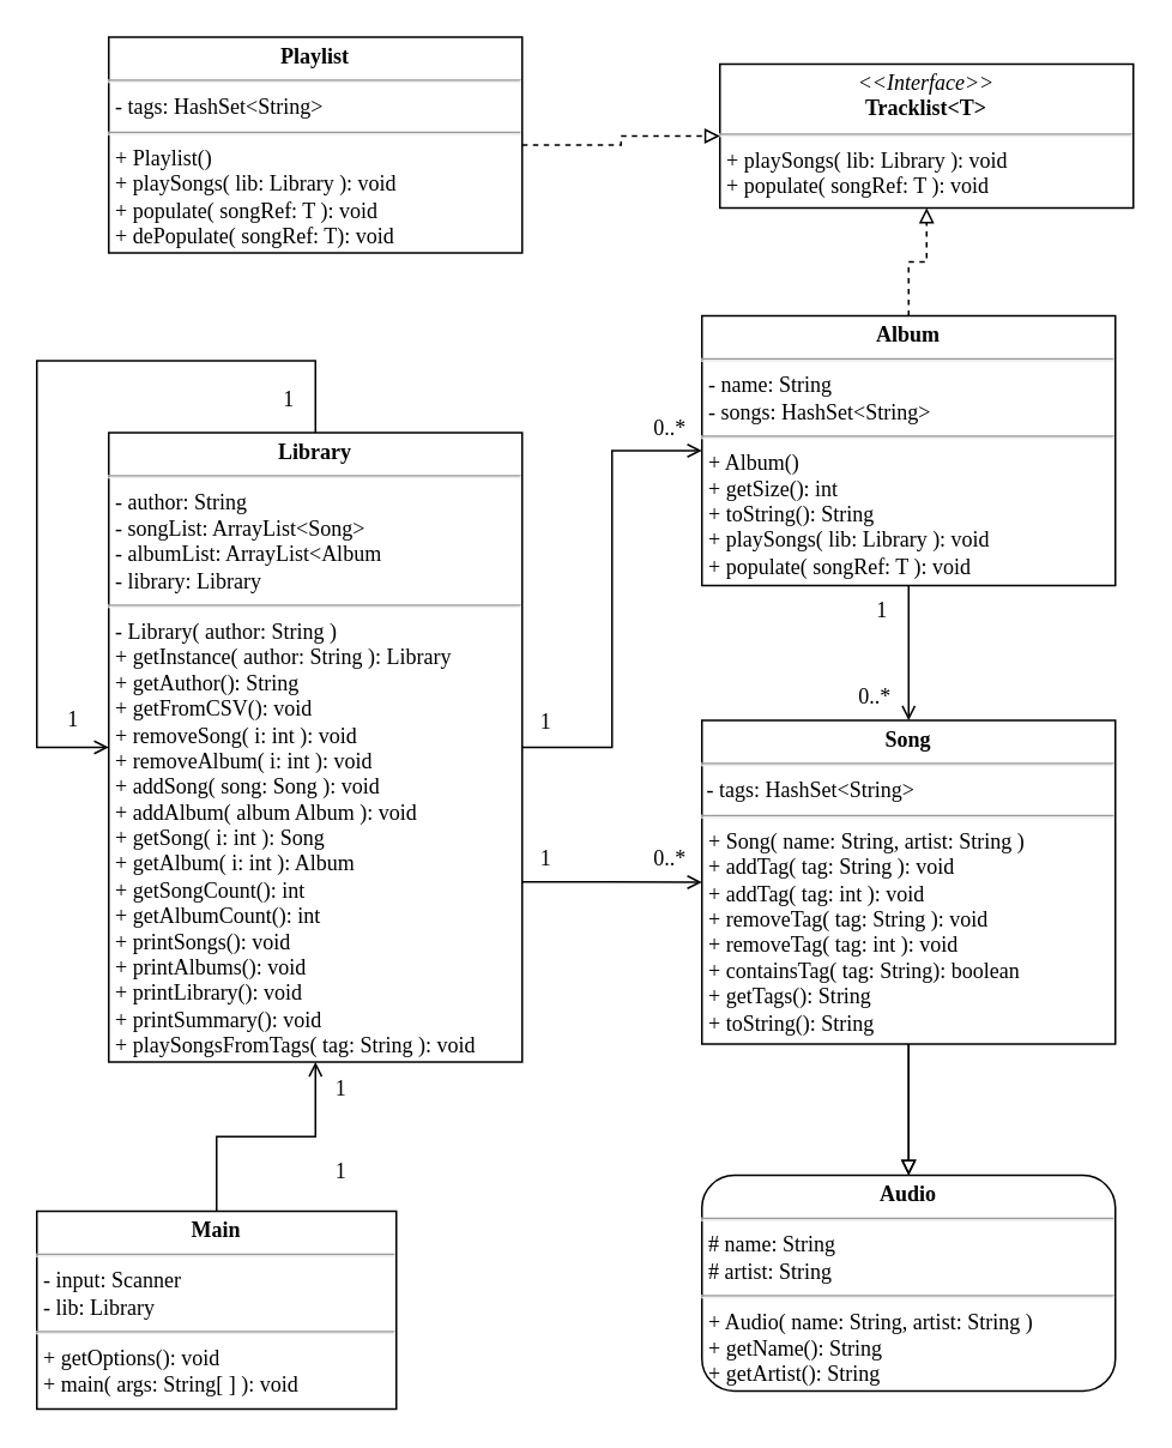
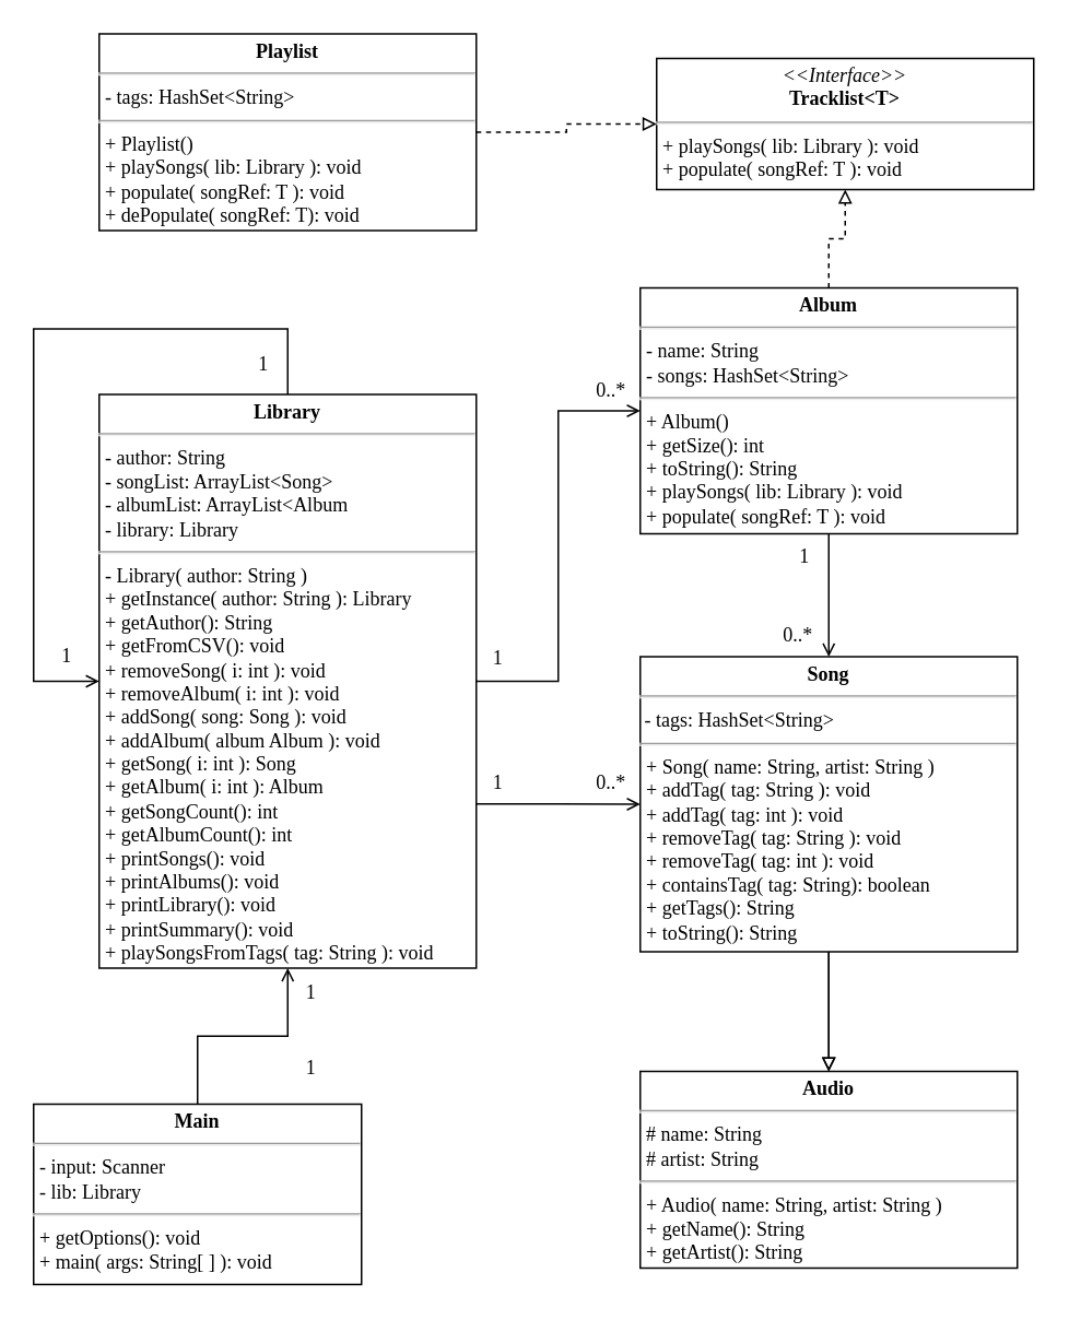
  <mxCell id="0" />
  <mxCell id="1" parent="0" />
  <mxCell id="2" style="edgeStyle=orthogonalEdgeStyle;rounded=0;orthogonalLoop=1;jettySize=auto;html=1;exitX=1;exitY=0.714;exitDx=0;exitDy=0;entryX=0;entryY=0.5;entryDx=0;entryDy=0;endArrow=open;endFill=0;exitPerimeter=0;fontSize=12;fontFamily=Tahoma;" edge="1" parent="1" source="4" target="7"><mxGeometry relative="1" as="geometry" /></mxCell>
  <mxCell id="3" style="edgeStyle=orthogonalEdgeStyle;rounded=0;orthogonalLoop=1;jettySize=auto;html=1;exitX=1;exitY=0.5;exitDx=0;exitDy=0;entryX=0;entryY=0.5;entryDx=0;entryDy=0;endArrow=open;endFill=0;fontSize=12;fontFamily=Tahoma;" edge="1" parent="1" source="4" target="10"><mxGeometry relative="1" as="geometry" /></mxCell>
  <mxCell id="4" value="&lt;p style=&quot;margin: 4px 0px 0px; text-align: center; font-size: 12px;&quot;&gt;&lt;b style=&quot;font-size: 12px;&quot;&gt;Library&lt;/b&gt;&lt;/p&gt;&lt;hr style=&quot;font-size: 12px;&quot;&gt;&lt;p style=&quot;margin: 0px 0px 0px 4px; font-size: 12px;&quot;&gt;- author: String&lt;br style=&quot;font-size: 12px;&quot;&gt;&lt;/p&gt;&lt;p style=&quot;margin: 0px 0px 0px 4px; font-size: 12px;&quot;&gt;- songList: ArrayList&amp;lt;Song&amp;gt;&lt;/p&gt;&lt;p style=&quot;margin: 0px 0px 0px 4px; font-size: 12px;&quot;&gt;- albumList: ArrayList&amp;lt;Album&lt;/p&gt;&lt;p style=&quot;margin: 0px 0px 0px 4px; font-size: 12px;&quot;&gt;- library: Library&lt;/p&gt;&lt;hr style=&quot;font-size: 12px;&quot;&gt;&lt;p style=&quot;margin: 0px 0px 0px 4px; font-size: 12px;&quot;&gt;- Library( author: String )&lt;/p&gt;&lt;p style=&quot;margin: 0px 0px 0px 4px; font-size: 12px;&quot;&gt;+ getInstance( author: String ): Library&lt;/p&gt;&lt;p style=&quot;margin: 0px 0px 0px 4px; font-size: 12px;&quot;&gt;+ getAuthor(): String&lt;/p&gt;&lt;p style=&quot;margin: 0px 0px 0px 4px; font-size: 12px;&quot;&gt;+ getFromCSV(): void&lt;/p&gt;&lt;p style=&quot;margin: 0px 0px 0px 4px; font-size: 12px;&quot;&gt;+ removeSong( i: int ): void&lt;/p&gt;&lt;p style=&quot;margin: 0px 0px 0px 4px; font-size: 12px;&quot;&gt;+ removeAlbum( i: int ): void&lt;/p&gt;&lt;p style=&quot;margin: 0px 0px 0px 4px; font-size: 12px;&quot;&gt;+ addSong( song: Song ): void&lt;/p&gt;&lt;p style=&quot;margin: 0px 0px 0px 4px; font-size: 12px;&quot;&gt;+ addAlbum( album Album ): void&lt;/p&gt;&lt;p style=&quot;margin: 0px 0px 0px 4px; font-size: 12px;&quot;&gt;+ getSong( i: int ): Song&lt;/p&gt;&lt;p style=&quot;margin: 0px 0px 0px 4px; font-size: 12px;&quot;&gt;+ getAlbum( i: int ): Album&lt;/p&gt;&lt;p style=&quot;margin: 0px 0px 0px 4px; font-size: 12px;&quot;&gt;+ getSongCount(): int&lt;/p&gt;&lt;p style=&quot;margin: 0px 0px 0px 4px; font-size: 12px;&quot;&gt;+ getAlbumCount(): int&lt;/p&gt;&lt;p style=&quot;margin: 0px 0px 0px 4px; font-size: 12px;&quot;&gt;+ printSongs(): void&lt;/p&gt;&lt;p style=&quot;margin: 0px 0px 0px 4px; font-size: 12px;&quot;&gt;+ printAlbums(): void&lt;/p&gt;&lt;p style=&quot;margin: 0px 0px 0px 4px; font-size: 12px;&quot;&gt;+ printLibrary(): void&lt;/p&gt;&lt;p style=&quot;margin: 0px 0px 0px 4px; font-size: 12px;&quot;&gt;+ printSummary(): void&lt;/p&gt;&lt;p style=&quot;margin: 0px 0px 0px 4px; font-size: 12px;&quot;&gt;+ playSongsFromTags( tag: String ): void&lt;/p&gt;" style="verticalAlign=top;align=left;overflow=fill;fontSize=12;fontFamily=Tahoma;html=1;rounded=0;shadow=0;comic=0;labelBackgroundColor=none;strokeWidth=1" vertex="1" parent="1"><mxGeometry x="60" y="240" width="230" height="350" as="geometry" /></mxCell>
  <mxCell id="5" style="edgeStyle=orthogonalEdgeStyle;rounded=0;orthogonalLoop=1;jettySize=auto;html=1;exitX=0.5;exitY=1;exitDx=0;exitDy=0;entryX=0.5;entryY=0;entryDx=0;entryDy=0;endArrow=block;endFill=0;fontSize=12;fontFamily=Tahoma;" edge="1" parent="1" source="7" target="11"><mxGeometry relative="1" as="geometry" /></mxCell>
  <mxCell id="6" value="" style="edgeStyle=orthogonalEdgeStyle;rounded=0;orthogonalLoop=1;jettySize=auto;html=1;endArrow=block;endFill=0;fontSize=12;fontFamily=Tahoma;" edge="1" parent="1" source="7" target="11"><mxGeometry relative="1" as="geometry" /></mxCell>
  <mxCell id="7" value="&lt;p style=&quot;margin: 4px 0px 0px; text-align: center; font-size: 12px;&quot;&gt;&lt;b style=&quot;font-size: 12px;&quot;&gt;Song&lt;/b&gt;&lt;/p&gt;&lt;hr style=&quot;font-size: 12px;&quot;&gt;&amp;nbsp;- tags: HashSet&amp;lt;String&amp;gt;&lt;br style=&quot;font-size: 12px;&quot;&gt;&lt;hr style=&quot;font-size: 12px;&quot;&gt;&lt;p style=&quot;margin: 0px 0px 0px 4px; font-size: 12px;&quot;&gt;+ Song( name: String, artist: String )&lt;br style=&quot;font-size: 12px;&quot;&gt;&lt;/p&gt;&lt;p style=&quot;margin: 0px 0px 0px 4px; font-size: 12px;&quot;&gt;+ addTag( tag: String ): void&lt;/p&gt;&lt;p style=&quot;margin: 0px 0px 0px 4px; font-size: 12px;&quot;&gt;+ addTag( tag: int ): void&lt;/p&gt;&lt;p style=&quot;margin: 0px 0px 0px 4px; font-size: 12px;&quot;&gt;+ removeTag( tag: String ): void&lt;/p&gt;&lt;p style=&quot;margin: 0px 0px 0px 4px; font-size: 12px;&quot;&gt;+ removeTag( tag: int ): void&lt;/p&gt;&lt;p style=&quot;margin: 0px 0px 0px 4px; font-size: 12px;&quot;&gt;+ containsTag( tag: String): boolean&lt;/p&gt;&lt;p style=&quot;margin: 0px 0px 0px 4px; font-size: 12px;&quot;&gt;+ getTags(): String&lt;/p&gt;&lt;p style=&quot;margin: 0px 0px 0px 4px; font-size: 12px;&quot;&gt;+ toString(): String&lt;/p&gt;" style="verticalAlign=top;align=left;overflow=fill;fontSize=12;fontFamily=Tahoma;html=1;rounded=0;shadow=0;comic=0;labelBackgroundColor=none;strokeWidth=1" vertex="1" parent="1"><mxGeometry x="390" y="400" width="230" height="180" as="geometry" /></mxCell>
  <mxCell id="8" style="edgeStyle=orthogonalEdgeStyle;rounded=0;orthogonalLoop=1;jettySize=auto;html=1;exitX=0.5;exitY=0;exitDx=0;exitDy=0;entryX=0.5;entryY=1;entryDx=0;entryDy=0;dashed=1;endArrow=block;endFill=0;fontSize=12;fontFamily=Tahoma;" edge="1" parent="1" source="10" target="12"><mxGeometry relative="1" as="geometry" /></mxCell>
  <mxCell id="9" style="edgeStyle=orthogonalEdgeStyle;rounded=0;orthogonalLoop=1;jettySize=auto;html=1;exitX=0.5;exitY=1;exitDx=0;exitDy=0;entryX=0.5;entryY=0;entryDx=0;entryDy=0;endArrow=open;endFill=0;fontSize=12;fontFamily=Tahoma;" edge="1" parent="1" source="10" target="7"><mxGeometry relative="1" as="geometry" /></mxCell>
  <mxCell id="10" value="&lt;p style=&quot;margin: 4px 0px 0px; text-align: center; font-size: 12px;&quot;&gt;&lt;b style=&quot;font-size: 12px;&quot;&gt;Album&lt;/b&gt;&lt;/p&gt;&lt;hr style=&quot;font-size: 12px;&quot;&gt;&lt;p style=&quot;margin: 0px 0px 0px 4px; font-size: 12px;&quot;&gt;- name: String&lt;/p&gt;&lt;p style=&quot;margin: 0px 0px 0px 4px; font-size: 12px;&quot;&gt;- songs: HashSet&amp;lt;String&amp;gt;&lt;/p&gt;&lt;hr style=&quot;font-size: 12px;&quot;&gt;&lt;p style=&quot;margin: 0px 0px 0px 4px; font-size: 12px;&quot;&gt;+ Album()&lt;/p&gt;&lt;p style=&quot;margin: 0px 0px 0px 4px; font-size: 12px;&quot;&gt;+ getSize(): int&lt;/p&gt;&lt;p style=&quot;margin: 0px 0px 0px 4px; font-size: 12px;&quot;&gt;+ toString(): String&lt;/p&gt;&lt;p style=&quot;margin: 0px 0px 0px 4px; font-size: 12px;&quot;&gt;+ playSongs( lib: Library ): void&lt;/p&gt;&lt;p style=&quot;margin: 0px 0px 0px 4px; font-size: 12px;&quot;&gt;+ populate( songRef: T ): void&lt;/p&gt;" style="verticalAlign=top;align=left;overflow=fill;fontSize=12;fontFamily=Tahoma;html=1;rounded=0;shadow=0;comic=0;labelBackgroundColor=none;strokeWidth=1" vertex="1" parent="1"><mxGeometry x="390" y="175" width="230" height="150" as="geometry" /></mxCell>
- <mxCell id="11" value="&lt;p style=&quot;margin: 4px 0px 0px; text-align: center; font-size: 12px;&quot;&gt;&lt;b style=&quot;font-size: 12px;&quot;&gt;Audio&lt;/b&gt;&lt;/p&gt;&lt;hr style=&quot;font-size: 12px;&quot;&gt;&lt;p style=&quot;margin: 0px 0px 0px 4px; font-size: 12px;&quot;&gt;# name: String&lt;br style=&quot;font-size: 12px;&quot;&gt;# artist: String&lt;/p&gt;&lt;hr style=&quot;font-size: 12px;&quot;&gt;&lt;p style=&quot;margin: 0px 0px 0px 4px; font-size: 12px;&quot;&gt;+ Audio( name: String, artist: String )&lt;br style=&quot;font-size: 12px;&quot;&gt;&lt;/p&gt;&lt;p style=&quot;margin: 0px 0px 0px 4px; font-size: 12px;&quot;&gt;+ getName(): String&lt;/p&gt;&lt;p style=&quot;margin: 0px 0px 0px 4px; font-size: 12px;&quot;&gt;+ getArtist(): String&lt;/p&gt;" style="verticalAlign=top;align=left;overflow=fill;fontSize=12;fontFamily=Tahoma;html=1;shadow=0;comic=0;labelBackgroundColor=none;strokeWidth=1;rounded=1;" vertex="1" parent="1"><mxGeometry x="390" y="653" width="230" height="120" as="geometry" /></mxCell>
+ <mxCell id="11" value="&lt;p style=&quot;margin: 4px 0px 0px; text-align: center; font-size: 12px;&quot;&gt;&lt;b style=&quot;font-size: 12px;&quot;&gt;Audio&lt;/b&gt;&lt;/p&gt;&lt;hr style=&quot;font-size: 12px;&quot;&gt;&lt;p style=&quot;margin: 0px 0px 0px 4px; font-size: 12px;&quot;&gt;# name: String&lt;br style=&quot;font-size: 12px;&quot;&gt;# artist: String&lt;/p&gt;&lt;hr style=&quot;font-size: 12px;&quot;&gt;&lt;p style=&quot;margin: 0px 0px 0px 4px; font-size: 12px;&quot;&gt;+ Audio( name: String, artist: String )&lt;br style=&quot;font-size: 12px;&quot;&gt;&lt;/p&gt;&lt;p style=&quot;margin: 0px 0px 0px 4px; font-size: 12px;&quot;&gt;+ getName(): String&lt;/p&gt;&lt;p style=&quot;margin: 0px 0px 0px 4px; font-size: 12px;&quot;&gt;+ getArtist(): String&lt;/p&gt;" style="verticalAlign=top;align=left;overflow=fill;fontSize=12;fontFamily=Tahoma;html=1;rounded=0;shadow=0;comic=0;labelBackgroundColor=none;strokeWidth=1" vertex="1" parent="1"><mxGeometry x="390" y="653" width="230" height="120" as="geometry" /></mxCell>
  <mxCell id="12" value="&lt;p style=&quot;margin: 4px 0px 0px; text-align: center; font-size: 12px;&quot;&gt;&lt;i style=&quot;font-size: 12px;&quot;&gt;&amp;lt;&amp;lt;Interface&amp;gt;&amp;gt;&lt;/i&gt;&lt;br style=&quot;font-size: 12px;&quot;&gt;&lt;b style=&quot;font-size: 12px;&quot;&gt;Tracklist&amp;lt;T&amp;gt;&lt;/b&gt;&lt;/p&gt;&lt;hr style=&quot;font-size: 12px;&quot;&gt;&lt;p style=&quot;margin: 0px 0px 0px 4px; font-size: 12px;&quot;&gt;&lt;/p&gt;&lt;p style=&quot;margin: 0px 0px 0px 4px; font-size: 12px;&quot;&gt;+ playSongs( lib: Library ): void&lt;br style=&quot;font-size: 12px;&quot;&gt;+ populate( songRef: T ): void&lt;/p&gt;" style="verticalAlign=top;align=left;overflow=fill;fontSize=12;fontFamily=Tahoma;html=1;rounded=0;shadow=0;comic=0;labelBackgroundColor=none;strokeWidth=1" vertex="1" parent="1"><mxGeometry x="400" y="35" width="230" height="80" as="geometry" /></mxCell>
  <mxCell id="13" style="edgeStyle=orthogonalEdgeStyle;rounded=0;orthogonalLoop=1;jettySize=auto;html=1;exitX=0.5;exitY=0;exitDx=0;exitDy=0;entryX=0.5;entryY=1;entryDx=0;entryDy=0;endArrow=open;endFill=0;fontSize=12;fontFamily=Tahoma;" edge="1" parent="1" source="14" target="4"><mxGeometry relative="1" as="geometry" /></mxCell>
  <mxCell id="14" value="&lt;p style=&quot;margin: 4px 0px 0px; text-align: center; font-size: 12px;&quot;&gt;&lt;b style=&quot;font-size: 12px;&quot;&gt;Main&lt;/b&gt;&lt;/p&gt;&lt;hr style=&quot;font-size: 12px;&quot;&gt;&lt;p style=&quot;margin: 0px 0px 0px 4px; font-size: 12px;&quot;&gt;- input: Scanner&lt;br style=&quot;font-size: 12px;&quot;&gt;&lt;/p&gt;&lt;p style=&quot;margin: 0px 0px 0px 4px; font-size: 12px;&quot;&gt;- lib: Library&lt;/p&gt;&lt;hr style=&quot;font-size: 12px;&quot;&gt;&lt;p style=&quot;margin: 0px 0px 0px 4px; font-size: 12px;&quot;&gt;+ getOptions(): void&lt;br style=&quot;font-size: 12px;&quot;&gt;+ main( args: String[ ] ): void&lt;/p&gt;" style="verticalAlign=top;align=left;overflow=fill;fontSize=12;fontFamily=Tahoma;html=1;rounded=0;shadow=0;comic=0;labelBackgroundColor=none;strokeWidth=1" vertex="1" parent="1"><mxGeometry x="20" y="673" width="200" height="110" as="geometry" /></mxCell>
  <mxCell id="15" style="edgeStyle=orthogonalEdgeStyle;rounded=0;orthogonalLoop=1;jettySize=auto;html=1;exitX=1;exitY=0.5;exitDx=0;exitDy=0;entryX=0;entryY=0.5;entryDx=0;entryDy=0;dashed=1;endArrow=block;endFill=0;fontSize=12;fontFamily=Tahoma;" edge="1" parent="1" source="16" target="12"><mxGeometry relative="1" as="geometry" /></mxCell>
  <mxCell id="16" value="&lt;p style=&quot;margin: 4px 0px 0px; text-align: center; font-size: 12px;&quot;&gt;&lt;b style=&quot;font-size: 12px;&quot;&gt;Playlist&lt;/b&gt;&lt;/p&gt;&lt;hr style=&quot;font-size: 12px;&quot;&gt;&lt;p style=&quot;margin: 0px 0px 0px 4px; font-size: 12px;&quot;&gt;- tags: HashSet&amp;lt;String&amp;gt;&lt;br style=&quot;font-size: 12px;&quot;&gt;&lt;/p&gt;&lt;hr style=&quot;font-size: 12px;&quot;&gt;&lt;p style=&quot;margin: 0px 0px 0px 4px; font-size: 12px;&quot;&gt;+ Playlist()&lt;br style=&quot;font-size: 12px;&quot;&gt;+ playSongs( lib: Library ): void&lt;/p&gt;&lt;p style=&quot;margin: 0px 0px 0px 4px; font-size: 12px;&quot;&gt;+ populate( songRef: T ): void&lt;/p&gt;&lt;p style=&quot;margin: 0px 0px 0px 4px; font-size: 12px;&quot;&gt;+ dePopulate( songRef: T): void&lt;/p&gt;" style="verticalAlign=top;align=left;overflow=fill;fontSize=12;fontFamily=Tahoma;html=1;rounded=0;shadow=0;comic=0;labelBackgroundColor=none;strokeWidth=1" vertex="1" parent="1"><mxGeometry x="60" y="20" width="230" height="120" as="geometry" /></mxCell>
  <mxCell id="17" style="edgeStyle=orthogonalEdgeStyle;rounded=0;orthogonalLoop=1;jettySize=auto;html=1;exitX=0.5;exitY=0;exitDx=0;exitDy=0;entryX=0;entryY=0.5;entryDx=0;entryDy=0;endArrow=open;endFill=0;fontSize=12;fontFamily=Tahoma;" edge="1" parent="1" source="4" target="4"><mxGeometry relative="1" as="geometry"><Array as="points"><mxPoint x="175" y="200" /><mxPoint x="20" y="200" /><mxPoint x="20" y="415" /></Array></mxGeometry></mxCell>
  <mxCell id="18" value="1" style="text;html=1;resizable=0;autosize=1;align=center;verticalAlign=middle;points=[];fillColor=none;strokeColor=none;rounded=0;fontSize=12;fontFamily=Tahoma;" vertex="1" parent="1"><mxGeometry x="150" y="212" width="20" height="20" as="geometry" /></mxCell>
  <mxCell id="19" value="1" style="text;html=1;resizable=0;autosize=1;align=center;verticalAlign=middle;points=[];fillColor=none;strokeColor=none;rounded=0;fontSize=12;fontFamily=Tahoma;" vertex="1" parent="1"><mxGeometry x="30" y="390" width="20" height="20" as="geometry" /></mxCell>
  <mxCell id="20" value="1" style="text;html=1;resizable=0;autosize=1;align=center;verticalAlign=middle;points=[];fillColor=none;strokeColor=none;rounded=0;fontSize=12;fontFamily=Tahoma;" vertex="1" parent="1"><mxGeometry x="179" y="641" width="20" height="20" as="geometry" /></mxCell>
  <mxCell id="21" value="1" style="text;html=1;resizable=0;autosize=1;align=center;verticalAlign=middle;points=[];fillColor=none;strokeColor=none;rounded=0;fontSize=12;fontFamily=Tahoma;" vertex="1" parent="1"><mxGeometry x="179" y="595" width="20" height="20" as="geometry" /></mxCell>
  <mxCell id="22" value="0..*" style="text;html=1;resizable=0;autosize=1;align=center;verticalAlign=middle;points=[];fillColor=none;strokeColor=none;rounded=0;fontSize=12;fontFamily=Tahoma;" vertex="1" parent="1"><mxGeometry x="466" y="377" width="40" height="20" as="geometry" /></mxCell>
  <mxCell id="23" value="1" style="text;html=1;resizable=0;autosize=1;align=center;verticalAlign=middle;points=[];fillColor=none;strokeColor=none;rounded=0;fontSize=12;fontFamily=Tahoma;" vertex="1" parent="1"><mxGeometry x="480" y="329" width="20" height="20" as="geometry" /></mxCell>
  <mxCell id="24" value="1" style="text;html=1;resizable=0;autosize=1;align=center;verticalAlign=middle;points=[];fillColor=none;strokeColor=none;rounded=0;fontSize=12;fontFamily=Tahoma;" vertex="1" parent="1"><mxGeometry x="293" y="467" width="20" height="20" as="geometry" /></mxCell>
  <mxCell id="25" value="0..*" style="text;html=1;resizable=0;autosize=1;align=center;verticalAlign=middle;points=[];fillColor=none;strokeColor=none;rounded=0;fontSize=12;fontFamily=Tahoma;" vertex="1" parent="1"><mxGeometry x="352" y="467" width="40" height="20" as="geometry" /></mxCell>
  <mxCell id="26" value="1" style="text;html=1;resizable=0;autosize=1;align=center;verticalAlign=middle;points=[];fillColor=none;strokeColor=none;rounded=0;fontSize=12;fontFamily=Tahoma;" vertex="1" parent="1"><mxGeometry x="293" y="391" width="20" height="20" as="geometry" /></mxCell>
  <mxCell id="27" value="0..*" style="text;html=1;resizable=0;autosize=1;align=center;verticalAlign=middle;points=[];fillColor=none;strokeColor=none;rounded=0;fontSize=12;fontFamily=Tahoma;" vertex="1" parent="1"><mxGeometry x="352" y="228" width="40" height="20" as="geometry" /></mxCell>
